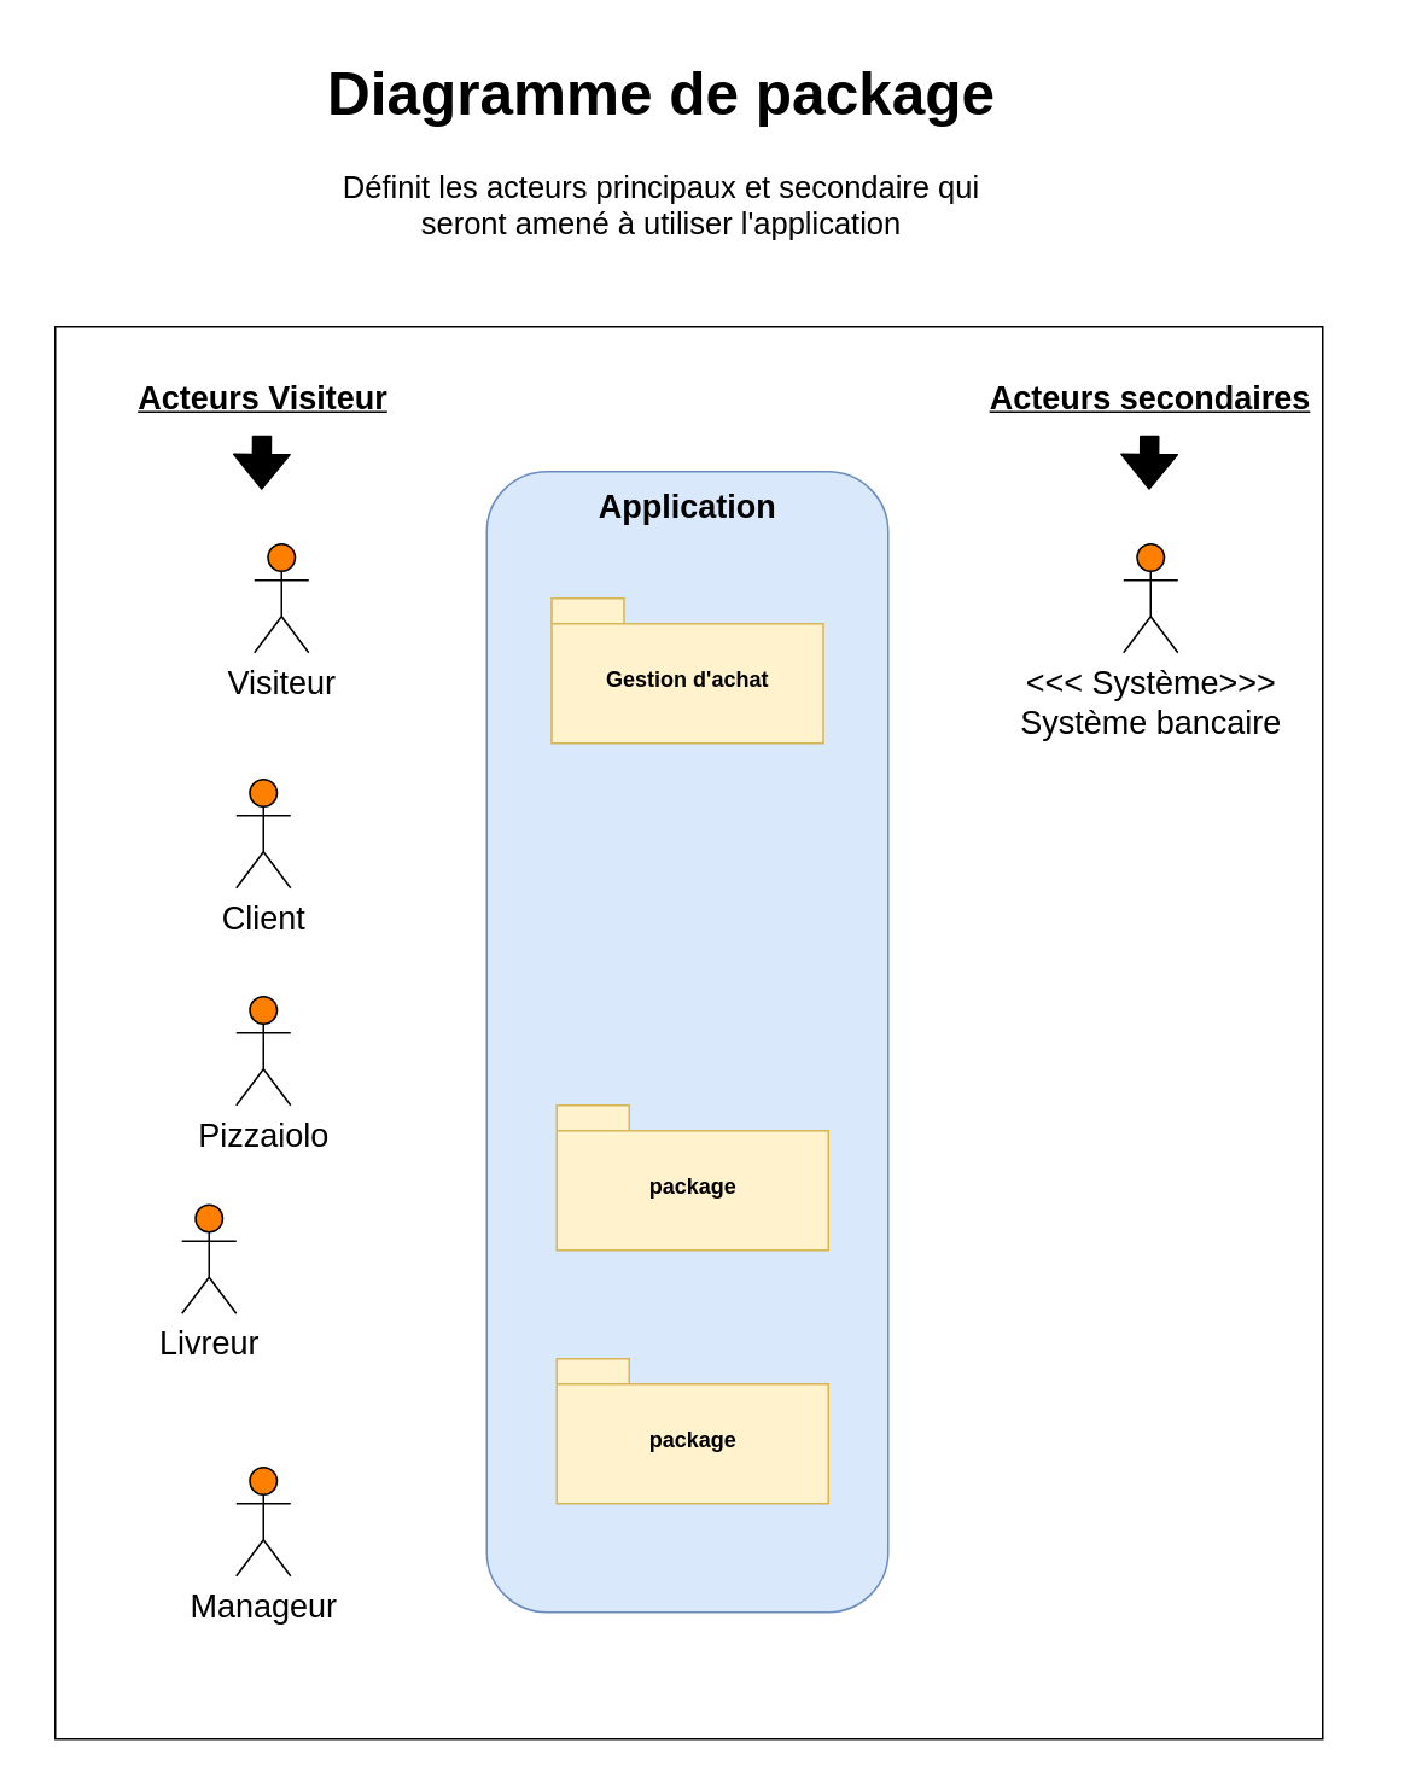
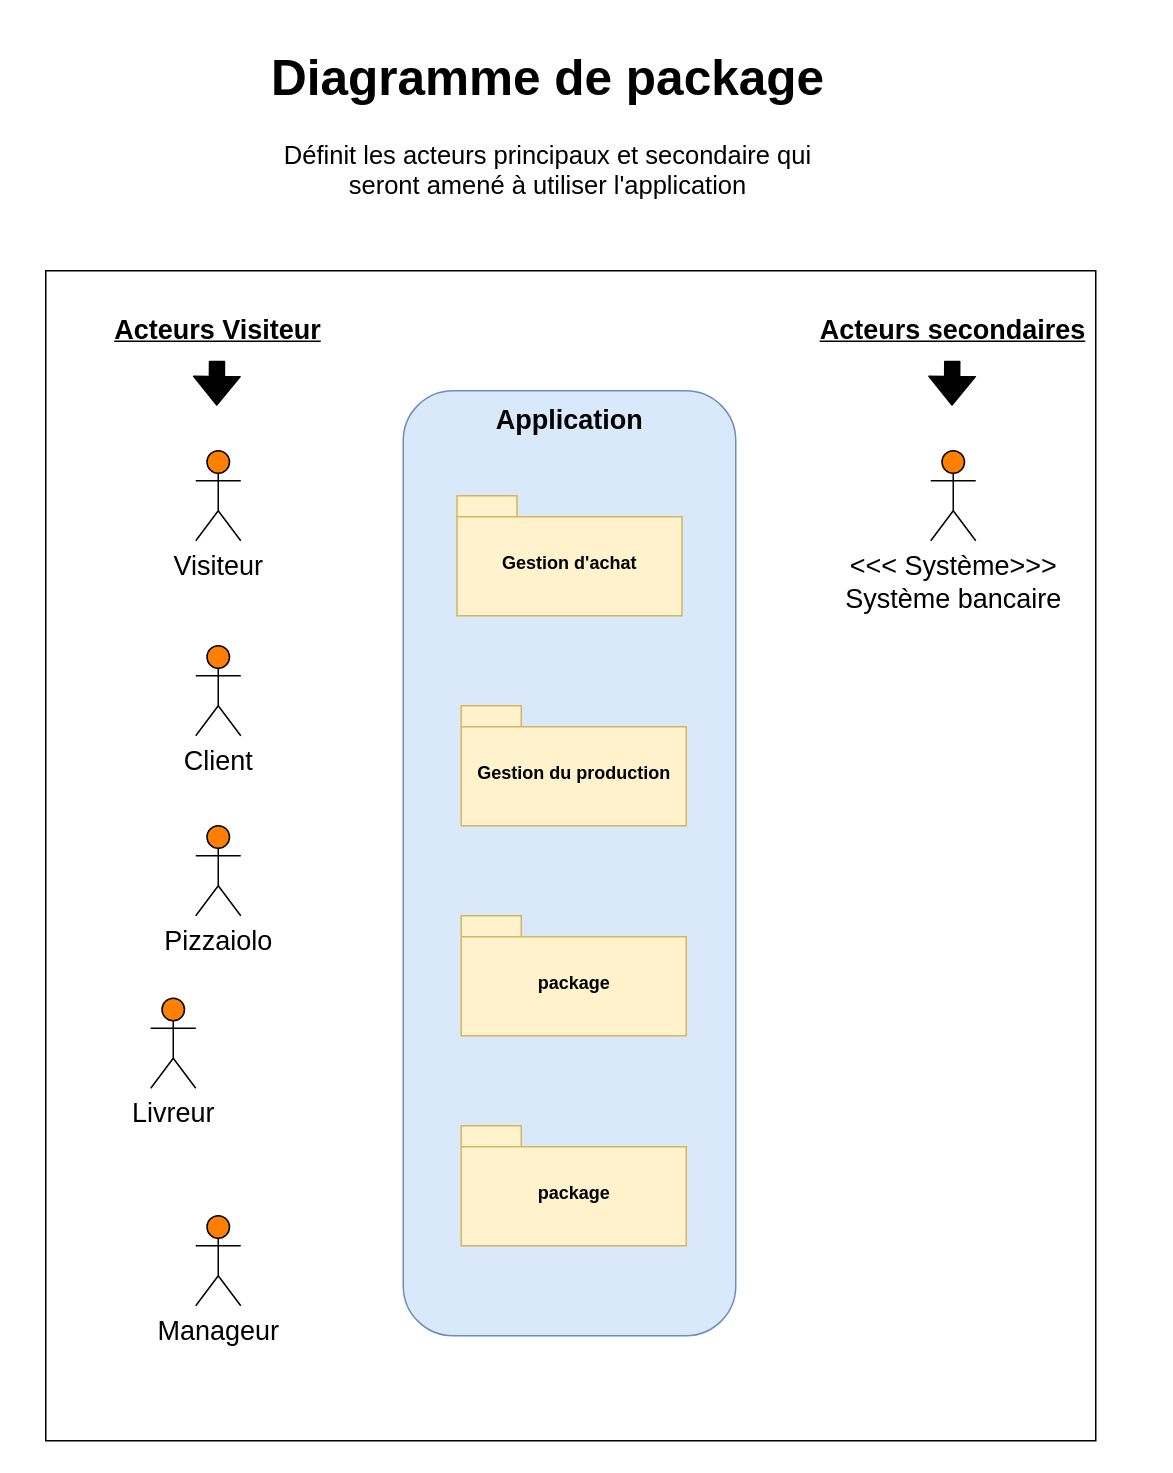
  <mxCell id="0" />
  <mxCell id="1" parent="0" />
  <mxCell id="2" value="" style="whiteSpace=wrap;html=1;" parent="1" vertex="1"><mxGeometry x="30" y="180" width="700" height="780" as="geometry" /></mxCell>
  <mxCell id="3" value="&lt;h1 style=&quot;font-size: 33px&quot;&gt;Diagramme de package&lt;/h1&gt;&lt;p style=&quot;font-size: 17px&quot;&gt;Définit les acteurs principaux et secondaire qui seront amené à utiliser l'application&lt;/p&gt;" style="text;html=1;strokeColor=none;fillColor=none;spacing=5;spacingTop=-20;whiteSpace=wrap;overflow=hidden;rounded=0;align=center;" parent="1" vertex="1"><mxGeometry x="160" y="20" width="410" height="120" as="geometry" /></mxCell>
  <mxCell id="4" value="" style="rounded=1;whiteSpace=wrap;html=1;fillColor=#dae8fc;strokeColor=#6c8ebf;" parent="1" vertex="1"><mxGeometry x="268.33" y="260" width="221.67" height="630" as="geometry" /></mxCell>
  <mxCell id="5" value="Application&amp;nbsp;" style="text;html=1;strokeColor=none;fillColor=none;align=center;verticalAlign=middle;whiteSpace=wrap;rounded=0;fontSize=18;fontStyle=1;glass=0;gradientColor=none;" parent="1" vertex="1"><mxGeometry x="302" y="250" width="160" height="60" as="geometry" /></mxCell>
- <mxCell id="6" value="Visiteur" style="shape=umlActor;verticalLabelPosition=bottom;labelBackgroundColor=#ffffff;verticalAlign=top;html=1;outlineConnect=0;fontSize=18;fillColor=#FF8000;" parent="1" vertex="1"><mxGeometry x="140" y="300" width="30" height="60" as="geometry" /></mxCell>
+ <mxCell id="6" value="Visiteur" style="shape=umlActor;verticalLabelPosition=bottom;labelBackgroundColor=#ffffff;verticalAlign=top;html=1;outlineConnect=0;fontSize=18;fillColor=#FF8000;" parent="1" vertex="1"><mxGeometry x="130" y="300" width="30" height="60" as="geometry" /></mxCell>
  <mxCell id="7" value="Client" style="shape=umlActor;verticalLabelPosition=bottom;labelBackgroundColor=#ffffff;verticalAlign=top;html=1;outlineConnect=0;fontSize=18;fillColor=#FF8000;" parent="1" vertex="1"><mxGeometry x="130" y="430" width="30" height="60" as="geometry" /></mxCell>
  <mxCell id="8" value="Pizzaiolo" style="shape=umlActor;verticalLabelPosition=bottom;labelBackgroundColor=#ffffff;verticalAlign=top;html=1;outlineConnect=0;fontSize=18;fillColor=#FF8000;" parent="1" vertex="1"><mxGeometry x="130" y="550" width="30" height="60" as="geometry" /></mxCell>
  <mxCell id="9" value="Livreur" style="shape=umlActor;verticalLabelPosition=bottom;labelBackgroundColor=#ffffff;verticalAlign=top;html=1;outlineConnect=0;fontSize=18;fillColor=#FF8000;" parent="1" vertex="1"><mxGeometry x="100" y="665" width="30" height="60" as="geometry" /></mxCell>
  <mxCell id="10" value="Manageur" style="shape=umlActor;verticalLabelPosition=bottom;labelBackgroundColor=#ffffff;verticalAlign=top;html=1;outlineConnect=0;fontSize=18;fillColor=#FF8000;" parent="1" vertex="1"><mxGeometry x="130" y="810" width="30" height="60" as="geometry" /></mxCell>
  <mxCell id="11" value="&amp;lt;&amp;lt;&amp;lt; Système&amp;gt;&amp;gt;&amp;gt;&lt;br&gt;Système bancaire" style="shape=umlActor;verticalLabelPosition=bottom;labelBackgroundColor=#ffffff;verticalAlign=top;html=1;outlineConnect=0;fontSize=18;gradientColor=none;gradientDirection=north;fillColor=#FF8000;" parent="1" vertex="1"><mxGeometry x="620" y="300" width="30" height="60" as="geometry" /></mxCell>
  <mxCell id="12" value="Acteurs Visiteur" style="text;html=1;strokeColor=none;fillColor=none;align=center;verticalAlign=middle;whiteSpace=wrap;rounded=0;glass=0;fontSize=18;fontStyle=5" parent="1" vertex="1"><mxGeometry x="20" y="210" width="250" height="20" as="geometry" /></mxCell>
  <mxCell id="13" value="Acteurs secondaires" style="text;html=1;strokeColor=none;fillColor=none;align=center;verticalAlign=middle;whiteSpace=wrap;rounded=0;glass=0;fontSize=18;fontStyle=5" parent="1" vertex="1"><mxGeometry x="510" y="210" width="250" height="20" as="geometry" /></mxCell>
  <mxCell id="14" value="" style="shape=flexArrow;endArrow=classic;html=1;strokeColor=#000000;fontSize=18;fillColor=#000000;" parent="1" edge="1"><mxGeometry width="50" height="50" relative="1" as="geometry"><mxPoint x="144.17" y="240" as="sourcePoint" /><mxPoint x="144" y="270" as="targetPoint" /></mxGeometry></mxCell>
  <mxCell id="15" value="" style="shape=flexArrow;endArrow=classic;html=1;strokeColor=#000000;fontSize=18;fillColor=#000000;" parent="1" edge="1"><mxGeometry width="50" height="50" relative="1" as="geometry"><mxPoint x="634.34" y="240" as="sourcePoint" /><mxPoint x="634.17" y="270" as="targetPoint" /></mxGeometry></mxCell>
  <mxCell id="16" value="Gestion d'achat" style="shape=folder;fontStyle=1;spacingTop=10;tabWidth=40;tabHeight=14;tabPosition=left;html=1;fillColor=#fff2cc;strokeColor=#d6b656;" vertex="1" parent="1"><mxGeometry x="304.16" y="330" width="150" height="80" as="geometry" /></mxCell>
+ <mxCell id="17" value="Gestion du production" style="shape=folder;fontStyle=1;spacingTop=10;tabWidth=40;tabHeight=14;tabPosition=left;html=1;fillColor=#fff2cc;strokeColor=#d6b656;" vertex="1" parent="1"><mxGeometry x="307" y="470" width="150" height="80" as="geometry" /></mxCell>
  <mxCell id="18" value="package" style="shape=folder;fontStyle=1;spacingTop=10;tabWidth=40;tabHeight=14;tabPosition=left;html=1;fillColor=#fff2cc;strokeColor=#d6b656;" vertex="1" parent="1"><mxGeometry x="307" y="610" width="150" height="80" as="geometry" /></mxCell>
  <mxCell id="19" value="package" style="shape=folder;fontStyle=1;spacingTop=10;tabWidth=40;tabHeight=14;tabPosition=left;html=1;fillColor=#fff2cc;strokeColor=#d6b656;" vertex="1" parent="1"><mxGeometry x="307" y="750" width="150" height="80" as="geometry" /></mxCell>
